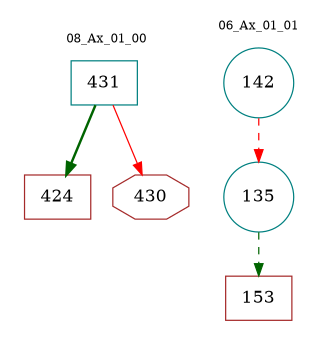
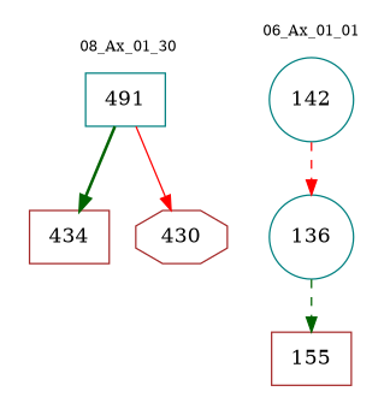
  digraph {
    node [color=teal shape=box]
    edge [color=darkgreen style=dashed]
-   n1 [label=431]
-   n2 [color=brown label=424]
+   n1 [label=491]
+   n2 [color=brown label=434]
    n3 [color=brown label=430 shape=octagon]
-   n4 [label=135 shape=circle]
-   n5 [color=brown label=153]
+   n4 [label=136 shape=circle]
+   n5 [color=brown label=155]
    n6 [label=142 shape=circle]
    subgraph cluster_1 {
      color=white
      fontsize=10
-     label="08_Ax_01_00"
+     label="08_Ax_01_30"
      n1
      n2
      n3
    }
    subgraph cluster_2 {
      color=white
      fontsize=10
      label="06_Ax_01_01"
      n4
      n5
      n6
    }
    n1 -> n2 [style=bold]
    n1 -> n3 [color=red style=solid]
    n4 -> n5
    n6 -> n4 [color=red]
  }
